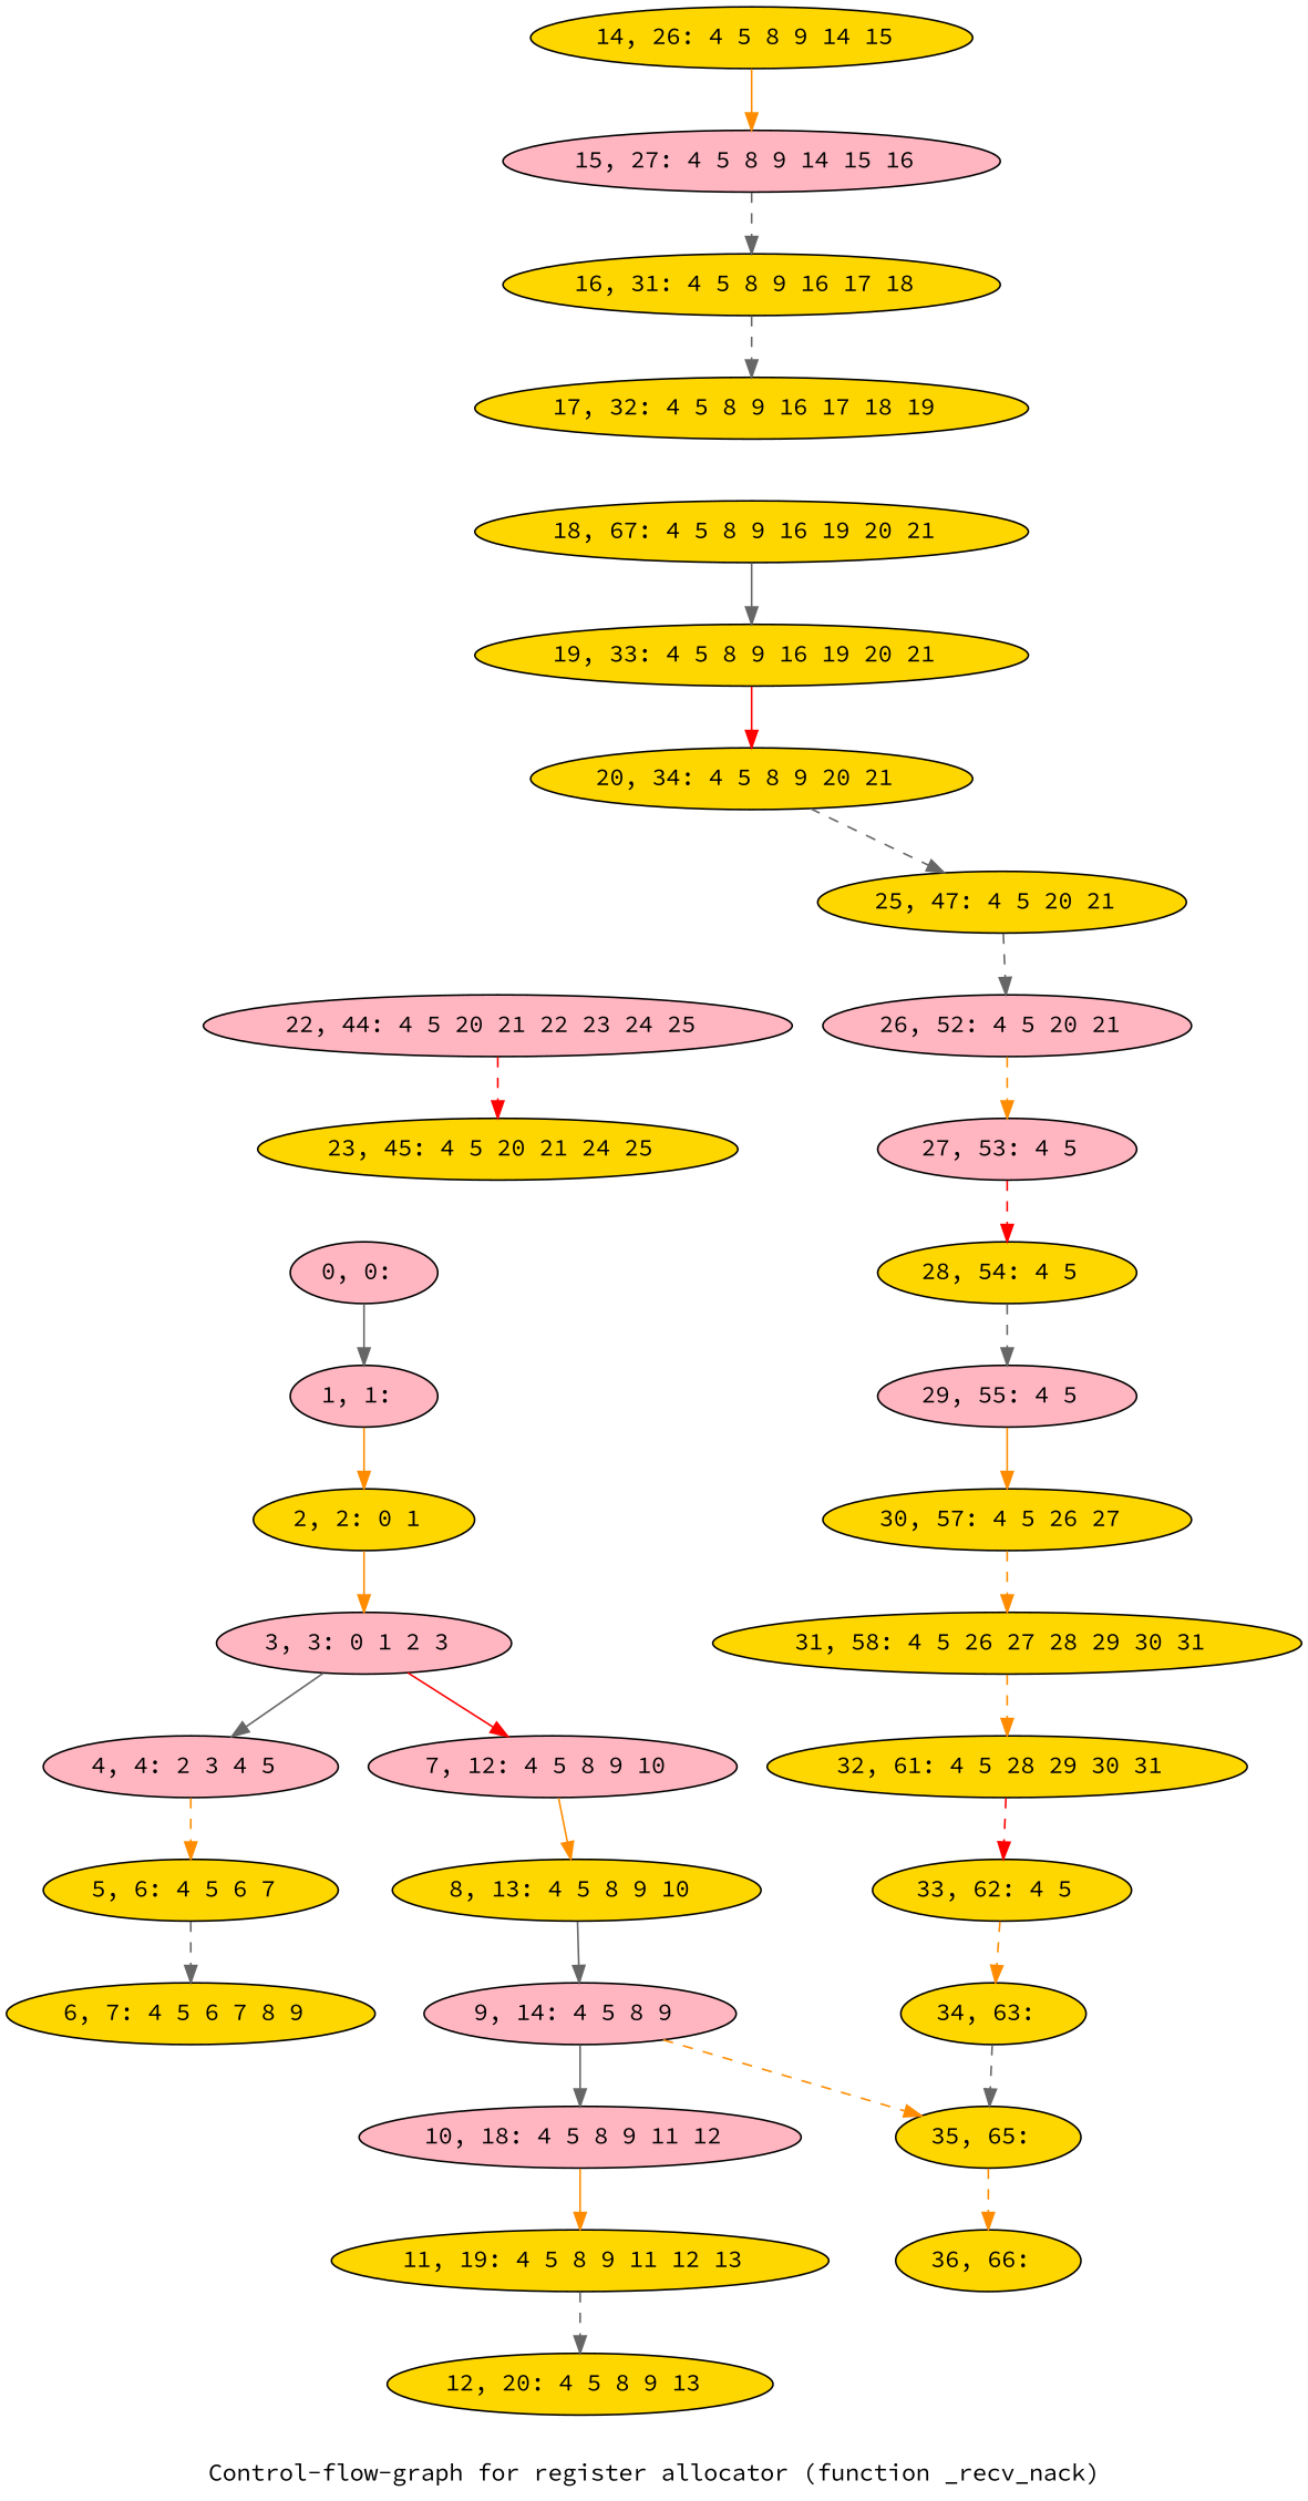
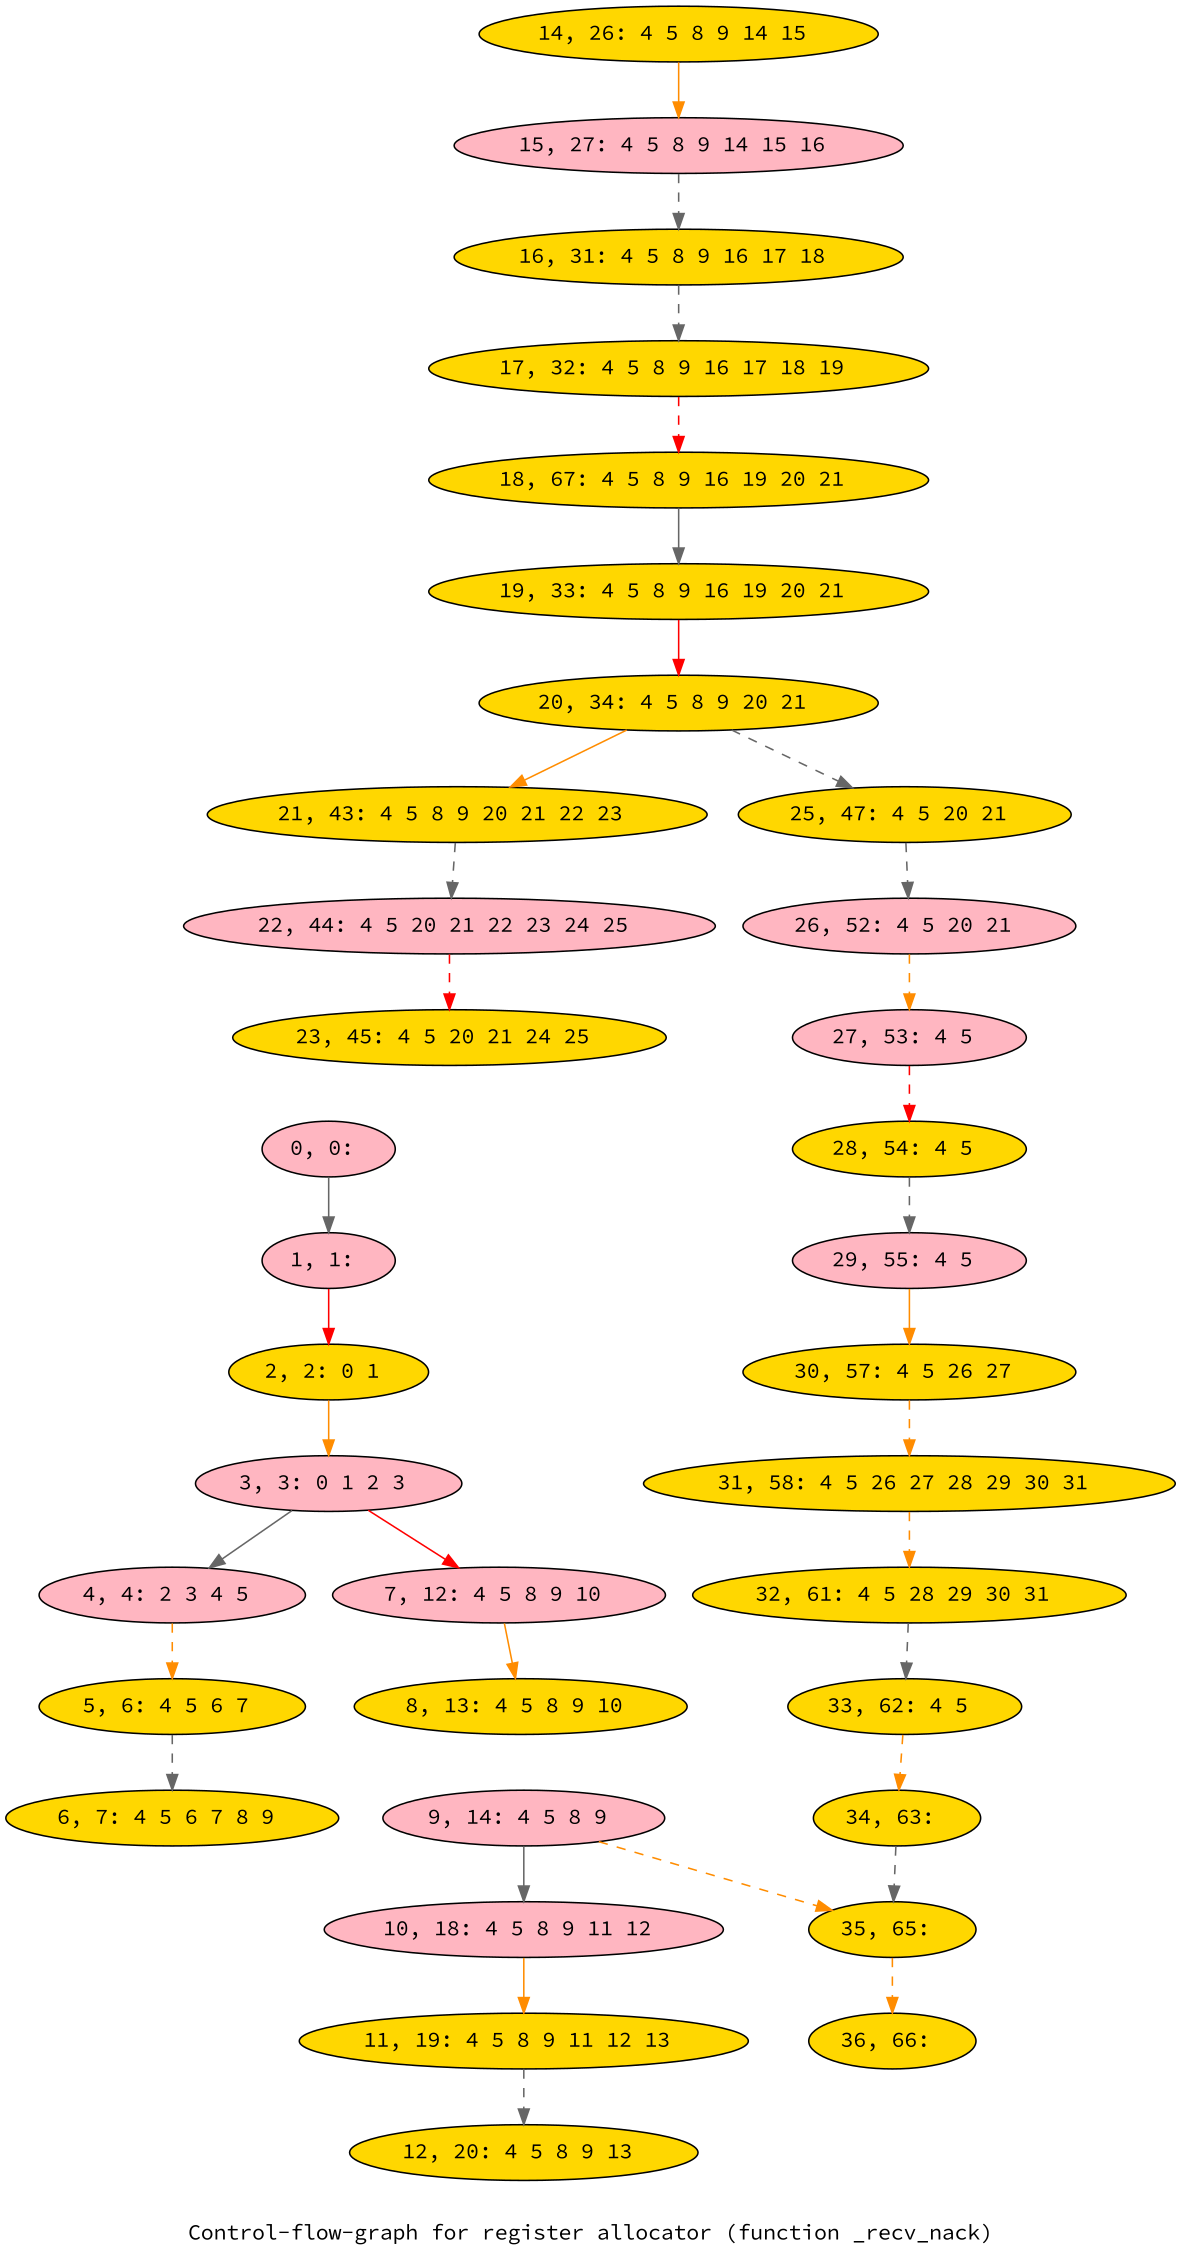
  digraph {
    fontname="Source Code Pro"
    label="Control-flow-graph for register allocator (function _recv_nack)"
    node [fillcolor=gold fontname="Source Code Pro" style=filled]
    edge [color=gray40 fontname="Source Code Pro" style=dashed]
    n1 [fillcolor=lightpink label="0, 0: "]
    n2 [fillcolor=lightpink label="1, 1: "]
    n3 [label="2, 2: 0 1 "]
    n4 [fillcolor=lightpink label="3, 3: 0 1 2 3 "]
    n5 [fillcolor=lightpink label="4, 4: 2 3 4 5 "]
    n6 [fillcolor=lightpink label="7, 12: 4 5 8 9 10 "]
    n7 [label="5, 6: 4 5 6 7 "]
    n8 [label="6, 7: 4 5 6 7 8 9 "]
    n9 [label="8, 13: 4 5 8 9 10 "]
    n10 [fillcolor=lightpink label="9, 14: 4 5 8 9 "]
    n11 [fillcolor=lightpink label="10, 18: 4 5 8 9 11 12 "]
    n12 [label="35, 65: "]
    n13 [label="11, 19: 4 5 8 9 11 12 13 "]
    n14 [label="36, 66: "]
    n15 [label="12, 20: 4 5 8 9 13 "]
    n16 [label="14, 26: 4 5 8 9 14 15 "]
    n17 [fillcolor=lightpink label="15, 27: 4 5 8 9 14 15 16 "]
    n18 [label="16, 31: 4 5 8 9 16 17 18 "]
    n19 [label="17, 32: 4 5 8 9 16 17 18 19 "]
    n20 [label="18, 67: 4 5 8 9 16 19 20 21 "]
    n21 [label="19, 33: 4 5 8 9 16 19 20 21 "]
    n22 [label="20, 34: 4 5 8 9 20 21 "]
+   n23 [label="21, 43: 4 5 8 9 20 21 22 23 "]
    n24 [label="25, 47: 4 5 20 21 "]
    n25 [fillcolor=lightpink label="22, 44: 4 5 20 21 22 23 24 25 "]
    n26 [fillcolor=lightpink label="26, 52: 4 5 20 21 "]
    n27 [label="23, 45: 4 5 20 21 24 25 "]
    n28 [fillcolor=lightpink label="27, 53: 4 5 "]
    n29 [label="28, 54: 4 5 "]
    n30 [fillcolor=lightpink label="29, 55: 4 5 "]
    n31 [label="30, 57: 4 5 26 27 "]
    n32 [label="31, 58: 4 5 26 27 28 29 30 31 "]
    n33 [label="32, 61: 4 5 28 29 30 31 "]
    n34 [label="33, 62: 4 5 "]
    n35 [label="34, 63: "]
    n1 -> n2 [style=solid]
-   n2 -> n3 [color=darkorange style=solid]
+   n2 -> n3 [color=red style=solid]
    n3 -> n4 [color=darkorange style=solid]
    n4 -> n5 [style=solid]
    n4 -> n6 [color=red style=solid]
    n5 -> n7 [color=darkorange]
    n6 -> n9 [color=darkorange style=solid]
    n7 -> n8
-   n9 -> n10 [style=solid]
    n10 -> n11 [style=solid]
    n10 -> n12 [color=darkorange]
    n11 -> n13 [color=darkorange style=solid]
    n12 -> n14 [color=darkorange]
    n13 -> n15
    n16 -> n17 [color=darkorange style=solid]
    n17 -> n18
    n18 -> n19
+   n19 -> n20 [color=red]
    n20 -> n21 [style=solid]
    n21 -> n22 [color=red style=solid]
+   n22 -> n23 [color=darkorange style=solid]
    n22 -> n24
+   n23 -> n25
    n24 -> n26
    n25 -> n27 [color=red]
    n26 -> n28 [color=darkorange]
    n28 -> n29 [color=red]
    n29 -> n30
    n30 -> n31 [color=darkorange style=solid]
    n31 -> n32 [color=darkorange]
    n32 -> n33 [color=darkorange]
-   n33 -> n34 [color=red]
+   n33 -> n34
    n34 -> n35 [color=darkorange]
    n35 -> n12
  }
